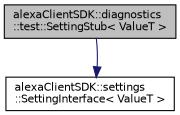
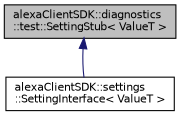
  digraph {
    node [color=black fontname=Helvetica fontsize=10 shape=record style=filled]
    n1 [fillcolor=grey75 fontcolor=black height=0.2 label="alexaClientSDK::diagnostics\l::test::SettingStub\< ValueT \>" width=0.4]
    n2 [fillcolor=white height=0.2 label="alexaClientSDK::settings\l::SettingInterface\< ValueT \>" width=0.4]
-   n2 -> n1 [color=midnightblue dir=back fontname=Helvetica fontsize=10 labelfontname=Helvetica labelfontsize=10 style=solid]
+   n1 -> n2 [color=midnightblue dir=back fontname=Helvetica fontsize=10 labelfontname=Helvetica labelfontsize=10 style=solid]
  }
